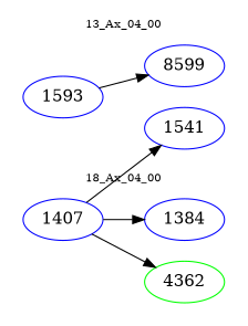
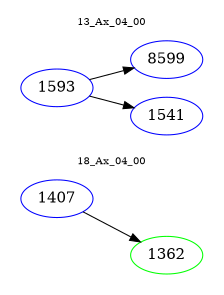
  digraph {
    rankdir=LR
    node [color=blue]
    edge [color=black]
    n1 [label=1593]
    n2 [label=1541]
    n3 [label=8599]
    n4 [label=1407]
-   n5 [color=green label=4362]
-   n6 [label=1384]
+   n5 [color=green label=1362]
    subgraph cluster_1 {
      color=white
      fontsize=10
      label="13_Ax_04_00"
      n1
      n2
      n3
    }
    subgraph cluster_2 {
      color=white
      fontsize=10
      label="18_Ax_04_00"
      n4
      n5
-     n6
    }
-   n4 -> n2
+   n1 -> n2
    n1 -> n3
    n4 -> n5
-   n4 -> n6
  }
